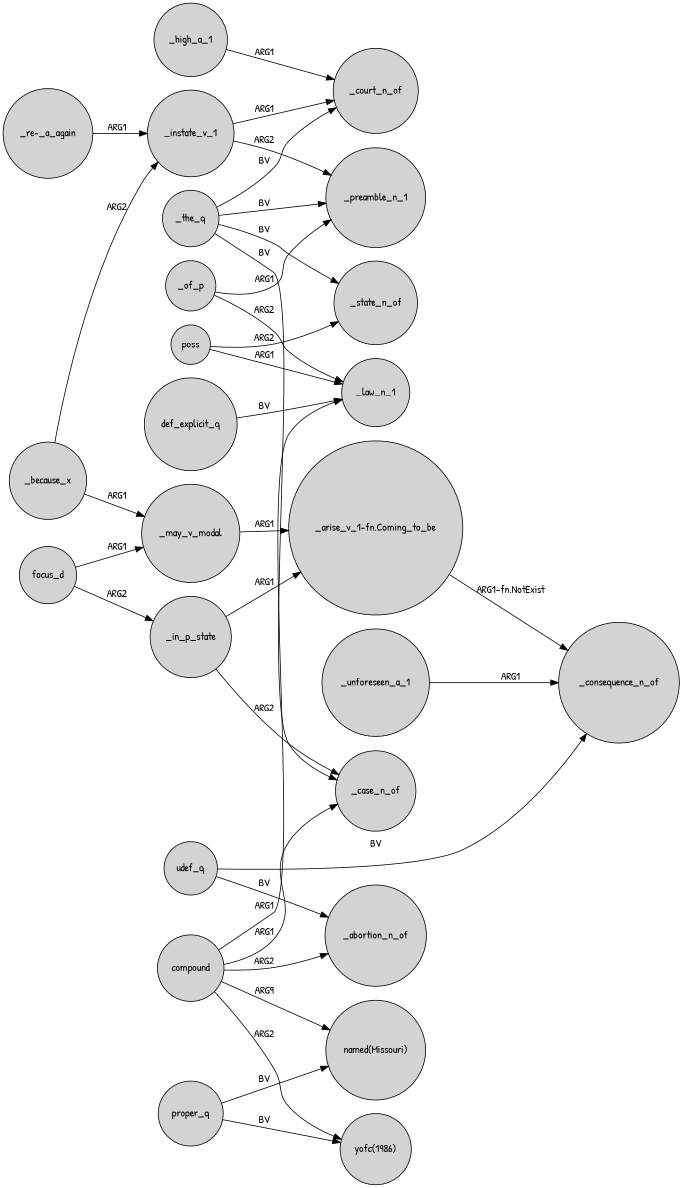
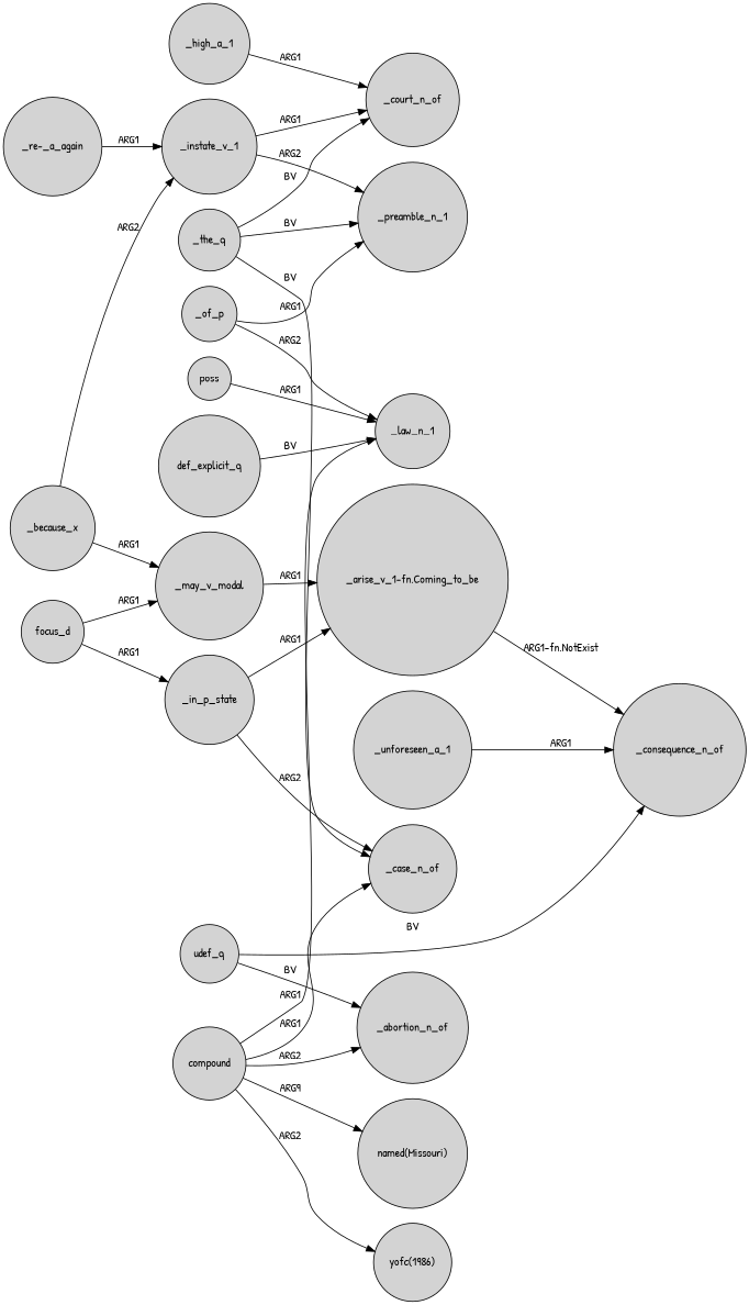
  digraph {
    fontname="Patrick Hand"
    rankdir=LR
    node [fontname="Patrick Hand" shape=circle style=filled]
    edge [fontname="Patrick Hand"]
    _instate_v_1
    _preamble_n_1
    _court_n_of
    "_arise_v_1-fn.Coming_to_be"
    _consequence_n_of
    _because_x
    _may_v_modal
    def_explicit_q
    _law_n_1
    "_re-_a_again"
    _the_q
    _case_n_of
-   _state_n_of
    focus_d
    _in_p_state
    udef_q
    _abortion_n_of
    poss
    _high_a_1
    _of_p
-   proper_q
    "named(Missouri)"
    "yofc(1986)"
    compound
    _unforeseen_a_1
    _instate_v_1 -> _preamble_n_1 [label=ARG2]
    _instate_v_1 -> _court_n_of [label=ARG1]
    "_arise_v_1-fn.Coming_to_be" -> _consequence_n_of [label="ARG1-fn.NotExist"]
    _because_x -> _instate_v_1 [label=ARG2]
    _because_x -> _may_v_modal [label=ARG1]
    _may_v_modal -> "_arise_v_1-fn.Coming_to_be" [label=ARG1]
    def_explicit_q -> _law_n_1 [label=BV]
    "_re-_a_again" -> _instate_v_1 [label=ARG1]
    _the_q -> _preamble_n_1 [label=BV]
    _the_q -> _court_n_of [label=BV]
    _the_q -> _case_n_of [label=BV]
-   _the_q -> _state_n_of [label=BV]
    focus_d -> _may_v_modal [label=ARG1]
-   focus_d -> _in_p_state [label=ARG2]
+   focus_d -> _in_p_state [label=ARG1]
    _in_p_state -> "_arise_v_1-fn.Coming_to_be" [label=ARG1]
    _in_p_state -> _case_n_of [label=ARG2]
    udef_q -> _consequence_n_of [label=BV]
    udef_q -> _abortion_n_of [label=BV]
    poss -> _law_n_1 [label=ARG1]
-   poss -> _state_n_of [label=ARG2]
    _high_a_1 -> _court_n_of [label=ARG1]
    _of_p -> _preamble_n_1 [label=ARG1]
    _of_p -> _law_n_1 [label=ARG2]
-   proper_q -> "named(Missouri)" [label=BV]
-   proper_q -> "yofc(1986)" [label=BV]
    compound -> _law_n_1 [label=ARG1]
    compound -> _case_n_of [label=ARG1]
    compound -> _abortion_n_of [label=ARG2]
    compound -> "named(Missouri)" [label=ARG9]
    compound -> "yofc(1986)" [label=ARG2]
    _unforeseen_a_1 -> _consequence_n_of [label=ARG1]
  }
